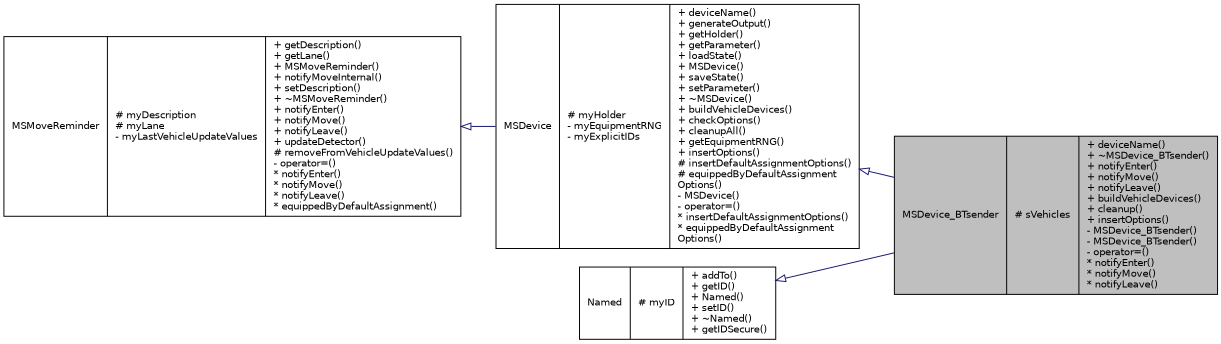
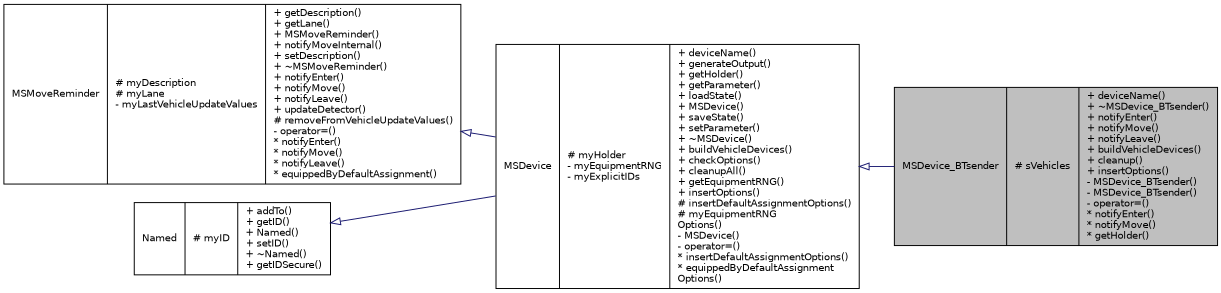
  digraph {
    rankdir=LR
    node [color=black fillcolor=white fontname=Helvetica fontsize=10 shape=record style=filled]
    edge [arrowtail=onormal color=midnightblue dir=back fontname=Helvetica fontsize=10 labelfontname=Helvetica labelfontsize=10 style=solid]
-   n1 [fillcolor=grey75 fontcolor=black height=0.2 label="{MSDevice_BTsender\n|# sVehicles\l|+ deviceName()\l+ ~MSDevice_BTsender()\l+ notifyEnter()\l+ notifyMove()\l+ notifyLeave()\l+ buildVehicleDevices()\l+ cleanup()\l+ insertOptions()\l- MSDevice_BTsender()\l- MSDevice_BTsender()\l- operator=()\l* notifyEnter()\l* notifyMove()\l* notifyLeave()\l}" width=0.4]
-   n2 [height=0.2 label="{MSDevice\n|# myHolder\l- myEquipmentRNG\l- myExplicitIDs\l|+ deviceName()\l+ generateOutput()\l+ getHolder()\l+ getParameter()\l+ loadState()\l+ MSDevice()\l+ saveState()\l+ setParameter()\l+ ~MSDevice()\l+ buildVehicleDevices()\l+ checkOptions()\l+ cleanupAll()\l+ getEquipmentRNG()\l+ insertOptions()\l# insertDefaultAssignmentOptions()\l# equippedByDefaultAssignment\lOptions()\l- MSDevice()\l- operator=()\l* insertDefaultAssignmentOptions()\l* equippedByDefaultAssignment\lOptions()\l}" width=0.4]
+   n1 [fillcolor=grey75 fontcolor=black height=0.2 label="{MSDevice_BTsender\n|# sVehicles\l|+ deviceName()\l+ ~MSDevice_BTsender()\l+ notifyEnter()\l+ notifyMove()\l+ notifyLeave()\l+ buildVehicleDevices()\l+ cleanup()\l+ insertOptions()\l- MSDevice_BTsender()\l- MSDevice_BTsender()\l- operator=()\l* notifyEnter()\l* notifyMove()\l* getHolder()\l}" width=0.4]
+   n2 [height=0.2 label="{MSDevice\n|# myHolder\l- myEquipmentRNG\l- myExplicitIDs\l|+ deviceName()\l+ generateOutput()\l+ getHolder()\l+ getParameter()\l+ loadState()\l+ MSDevice()\l+ saveState()\l+ setParameter()\l+ ~MSDevice()\l+ buildVehicleDevices()\l+ checkOptions()\l+ cleanupAll()\l+ getEquipmentRNG()\l+ insertOptions()\l# insertDefaultAssignmentOptions()\l# myEquipmentRNG\lOptions()\l- MSDevice()\l- operator=()\l* insertDefaultAssignmentOptions()\l* equippedByDefaultAssignment\lOptions()\l}" width=0.4]
    n3 [height=0.2 label="{MSMoveReminder\n|# myDescription\l# myLane\l- myLastVehicleUpdateValues\l|+ getDescription()\l+ getLane()\l+ MSMoveReminder()\l+ notifyMoveInternal()\l+ setDescription()\l+ ~MSMoveReminder()\l+ notifyEnter()\l+ notifyMove()\l+ notifyLeave()\l+ updateDetector()\l# removeFromVehicleUpdateValues()\l- operator=()\l* notifyEnter()\l* notifyMove()\l* notifyLeave()\l* equippedByDefaultAssignment()\l}" width=0.4]
    n4 [height=0.2 label="{Named\n|# myID\l|+ addTo()\l+ getID()\l+ Named()\l+ setID()\l+ ~Named()\l+ getIDSecure()\l}" width=0.4]
    n2 -> n1
    n3 -> n2
-   n4 -> n1
+   n4 -> n2
  }
